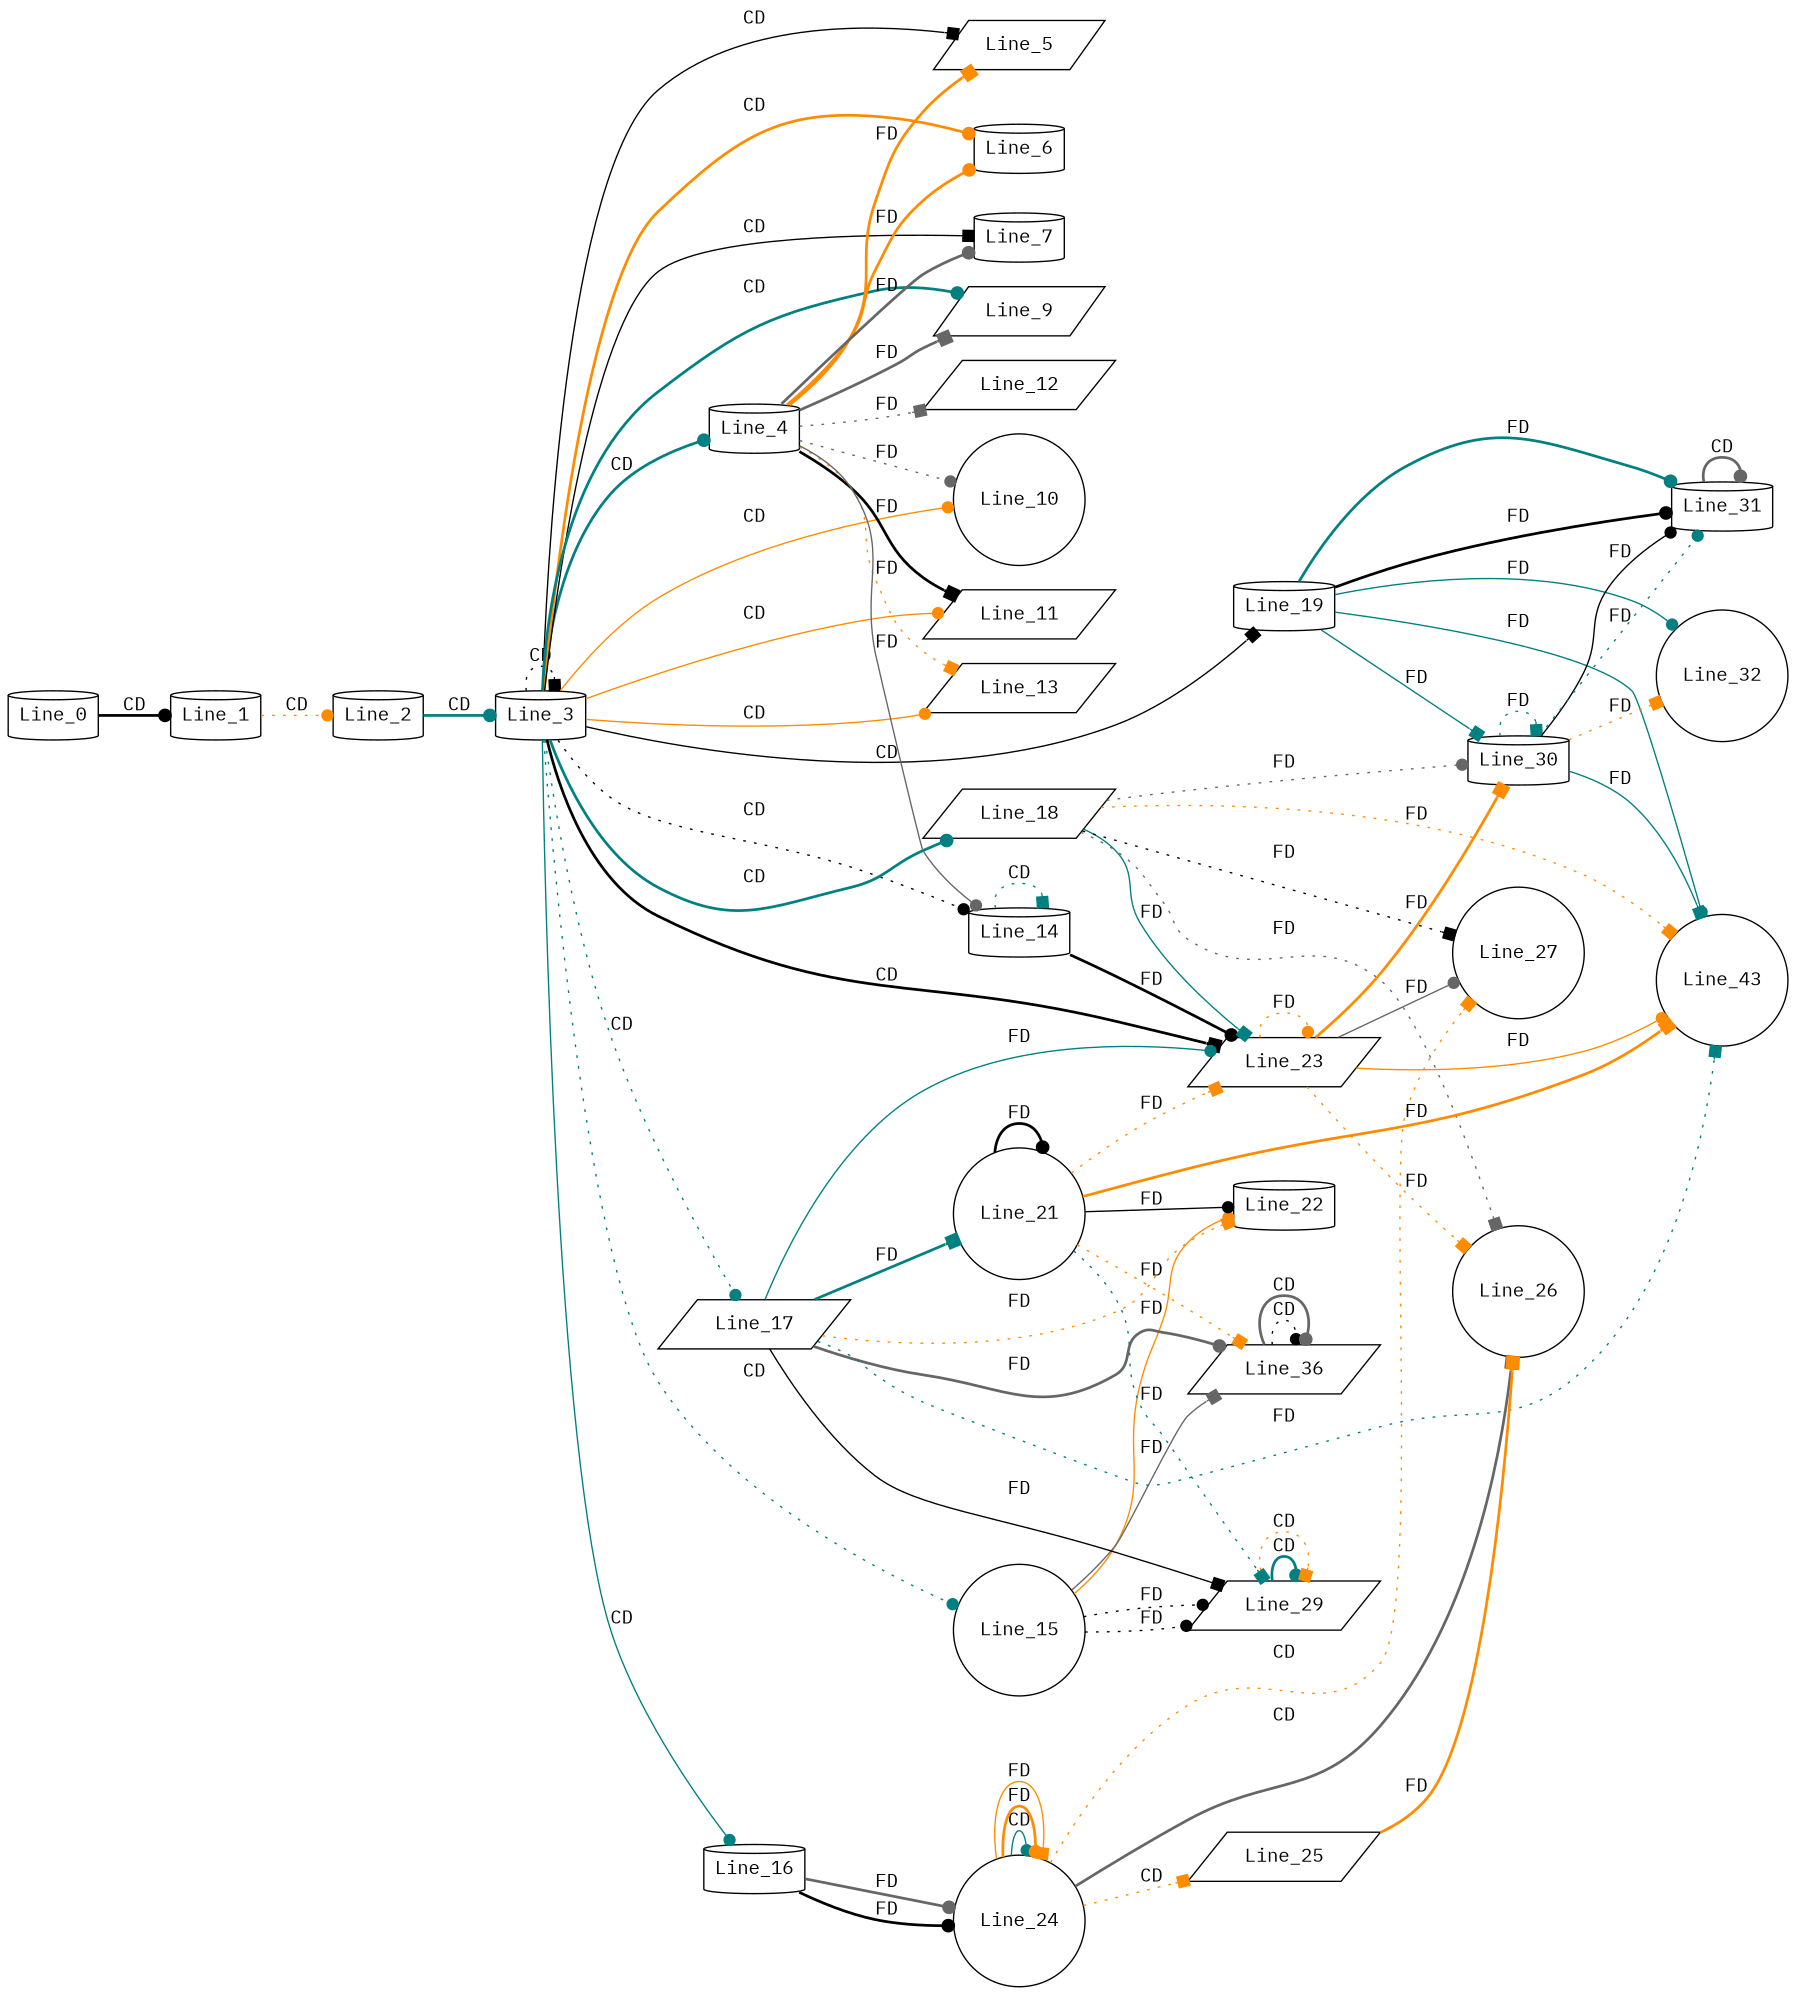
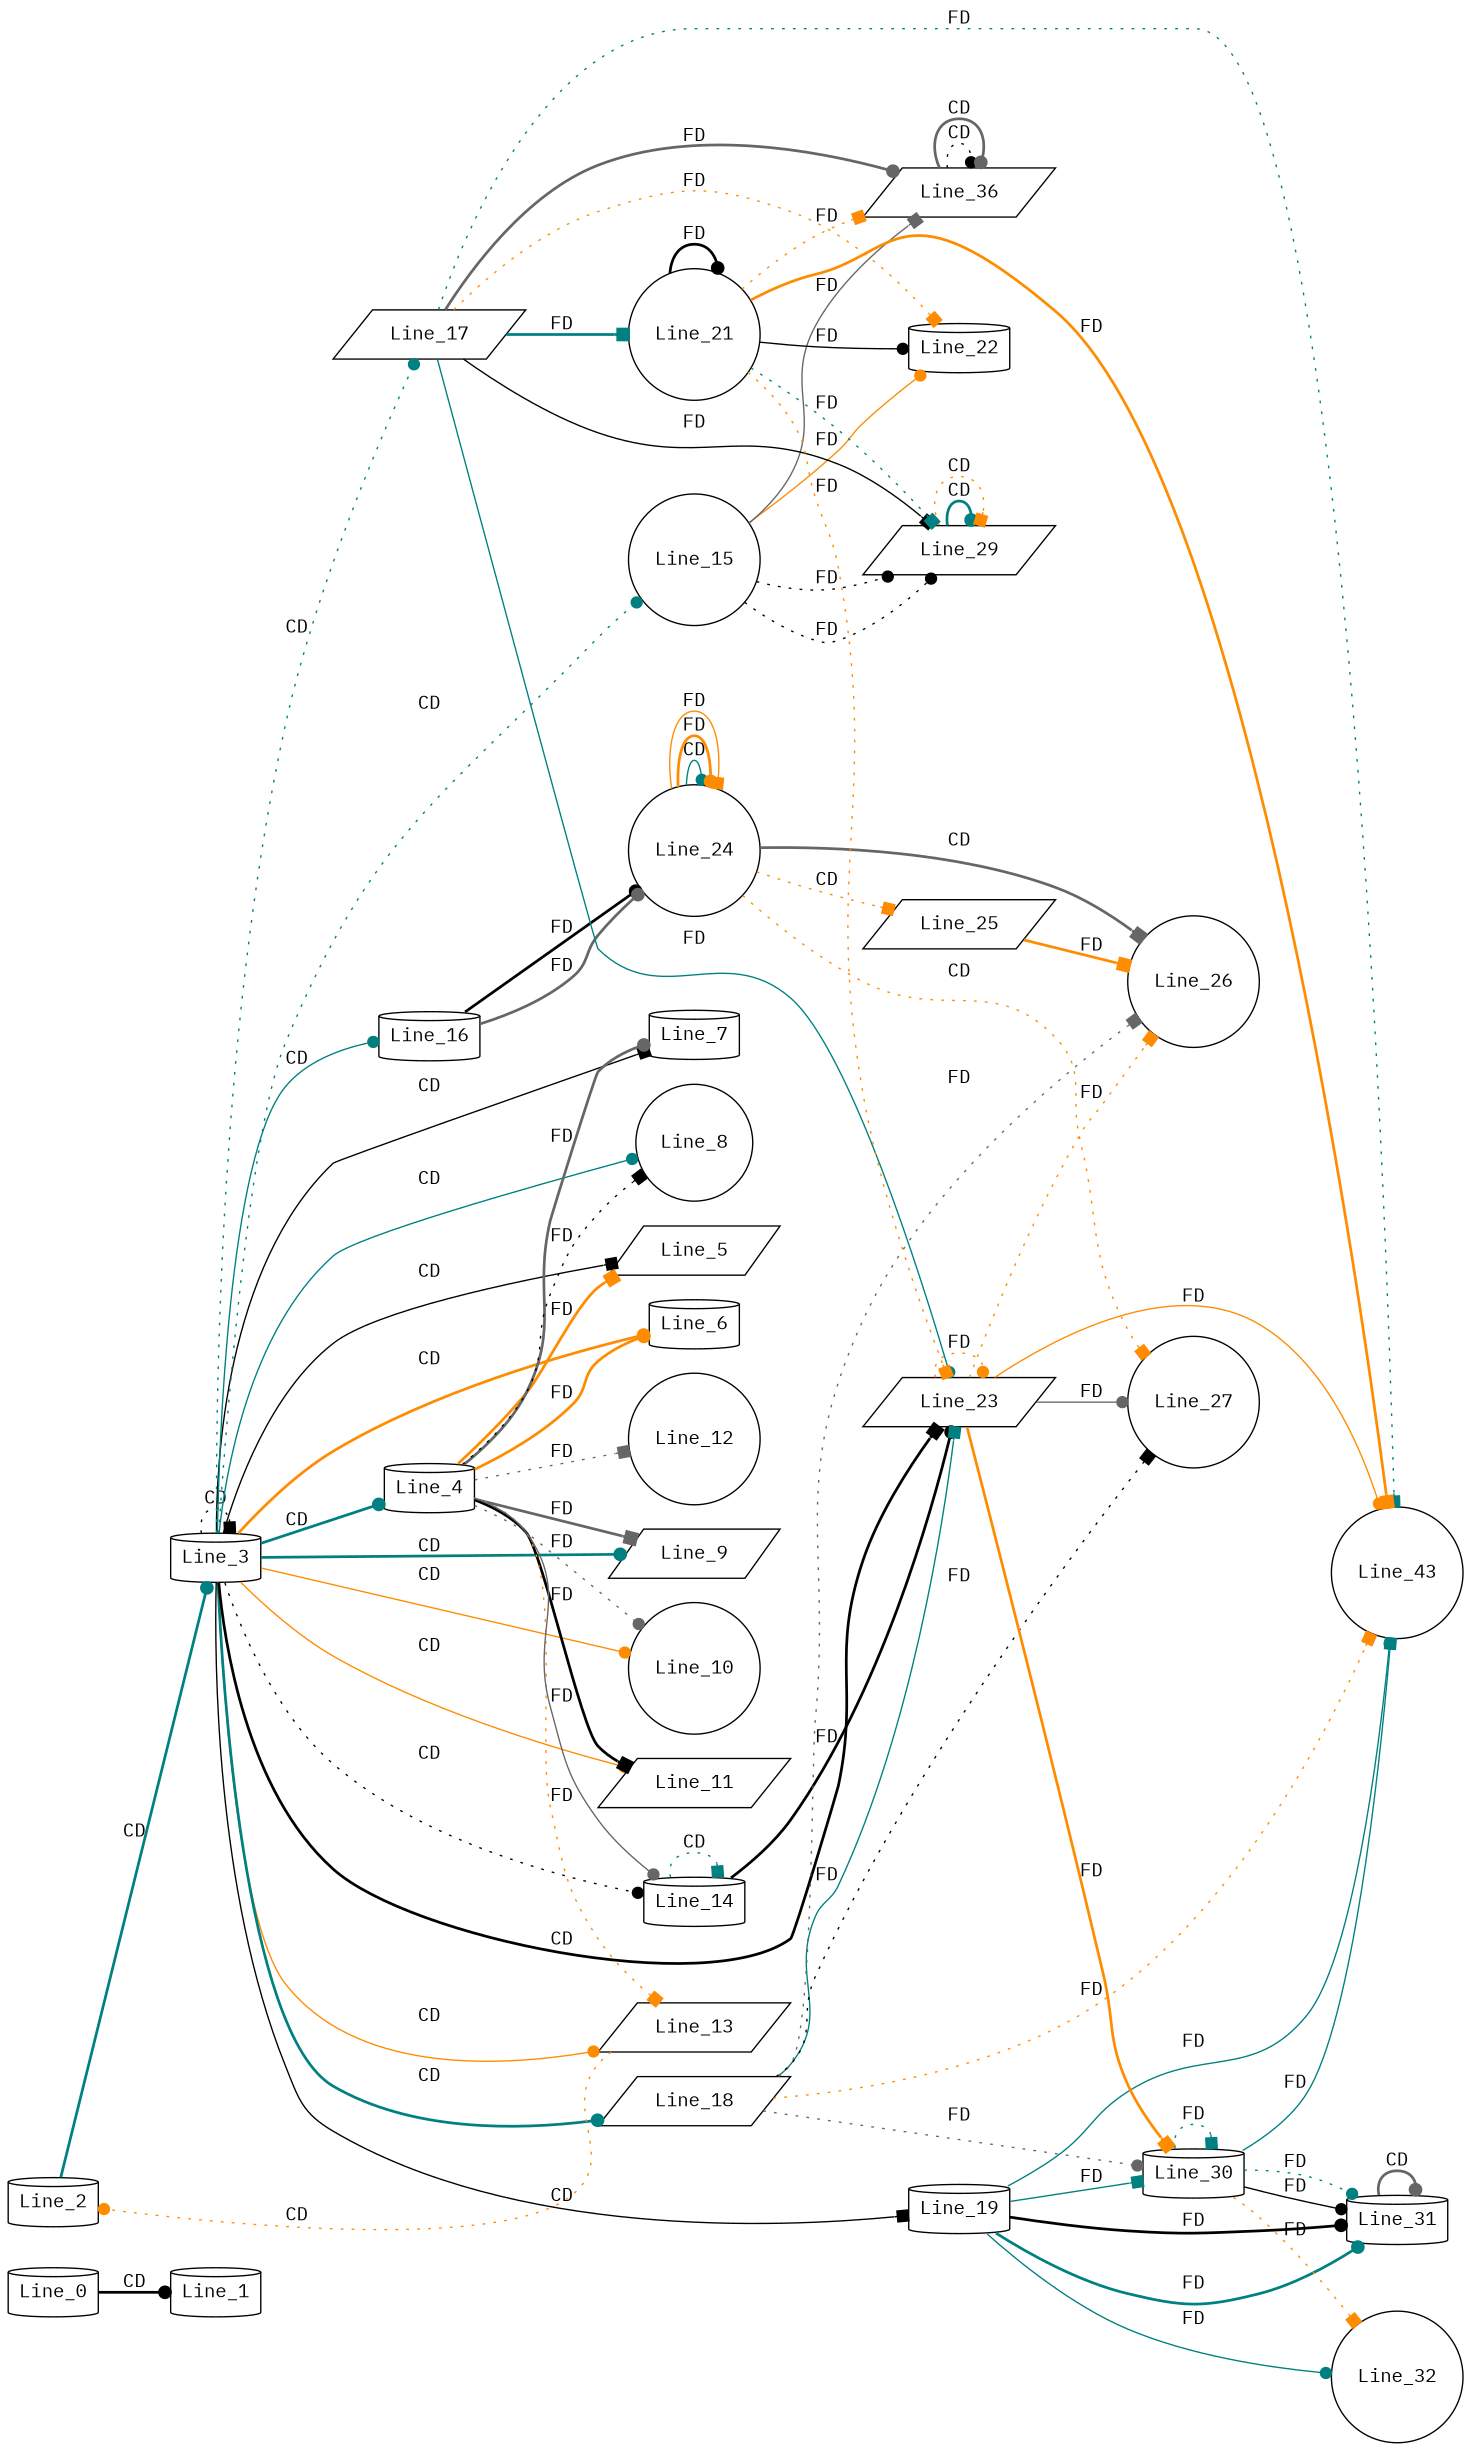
  digraph {
    fontname="IBM Plex Mono"
    rankdir=LR
    node [fontname="IBM Plex Mono" shape=cylinder]
    edge [arrowhead=dot color=darkorange fontname="IBM Plex Mono" style=dotted]
    Line_0
    Line_1
    Line_2
    Line_3
    Line_4
    Line_5 [shape=parallelogram]
    Line_6
    Line_7
+   Line_8 [shape=circle]
    Line_9 [shape=parallelogram]
    Line_10 [shape=circle]
    Line_11 [shape=parallelogram]
    Line_13 [shape=parallelogram]
    Line_14
    Line_15 [shape=circle]
    Line_16
    Line_17 [shape=parallelogram]
    Line_18 [shape=parallelogram]
    Line_19
    Line_23 [shape=parallelogram]
-   Line_12 [shape=parallelogram]
+   Line_12 [shape=circle]
    Line_22
    Line_29 [shape=parallelogram]
    Line_36 [shape=parallelogram]
    Line_24 [shape=circle]
    Line_21 [shape=circle]
    Line_43 [shape=circle]
    Line_26 [shape=circle]
    Line_27 [shape=circle]
    Line_30
    Line_31
    Line_32 [shape=circle]
    Line_25 [shape=parallelogram]
    Line_0 -> Line_1 [color=black label=CD style=bold]
-   Line_1 -> Line_2 [label=CD]
+   Line_13 -> Line_2 [label=CD]
    Line_2 -> Line_3 [color=teal label=CD style=bold]
    Line_3 -> Line_3 [arrowhead=box color=black label=CD]
    Line_3 -> Line_4 [color=teal label=CD style=bold]
    Line_3 -> Line_5 [arrowhead=box color=black label=CD style=solid]
    Line_3 -> Line_6 [label=CD style=bold]
    Line_3 -> Line_7 [arrowhead=box color=black label=CD style=solid]
+   Line_3 -> Line_8 [color=teal label=CD style=solid]
    Line_3 -> Line_9 [color=teal label=CD style=bold]
    Line_3 -> Line_10 [label=CD style=solid]
    Line_3 -> Line_11 [label=CD style=solid]
    Line_3 -> Line_13 [label=CD style=solid]
    Line_3 -> Line_14 [color=black label=CD]
    Line_3 -> Line_15 [color=teal label=CD]
    Line_3 -> Line_16 [color=teal label=CD style=solid]
    Line_3 -> Line_17 [color=teal label=CD]
    Line_3 -> Line_18 [color=teal label=CD style=bold]
    Line_3 -> Line_19 [arrowhead=box color=black label=CD style=solid]
    Line_3 -> Line_23 [arrowhead=box color=black label=CD style=bold]
    Line_4 -> Line_5 [arrowhead=box label=FD style=bold]
    Line_4 -> Line_6 [label=FD style=bold]
    Line_4 -> Line_7 [color=gray40 label=FD style=bold]
+   Line_4 -> Line_8 [arrowhead=box color=black label=FD]
    Line_4 -> Line_9 [arrowhead=box color=gray40 label=FD style=bold]
    Line_4 -> Line_10 [color=gray40 label=FD]
    Line_4 -> Line_11 [arrowhead=box color=black label=FD style=bold]
    Line_4 -> Line_13 [arrowhead=box label=FD]
    Line_4 -> Line_14 [color=gray40 label=FD style=solid]
    Line_4 -> Line_12 [arrowhead=box color=gray40 label=FD]
    Line_14 -> Line_14 [arrowhead=box color=teal label=CD]
    Line_14 -> Line_23 [color=black label=FD style=bold]
    Line_15 -> Line_22 [label=FD style=solid]
    Line_15 -> Line_29 [color=black label=FD]
    Line_15 -> Line_29 [color=black label=FD]
    Line_15 -> Line_36 [arrowhead=box color=gray40 label=FD style=solid]
    Line_16 -> Line_24 [color=black label=FD style=bold]
    Line_16 -> Line_24 [color=gray40 label=FD style=bold]
    Line_17 -> Line_23 [color=teal label=FD style=solid]
    Line_17 -> Line_22 [arrowhead=box label=FD]
    Line_17 -> Line_29 [arrowhead=box color=black label=FD style=solid]
    Line_17 -> Line_36 [color=gray40 label=FD style=bold]
    Line_17 -> Line_21 [arrowhead=box color=teal label=FD style=bold]
    Line_17 -> Line_43 [arrowhead=box color=teal label=FD]
    Line_18 -> Line_23 [arrowhead=box color=teal label=FD style=solid]
    Line_18 -> Line_43 [arrowhead=box label=FD]
    Line_18 -> Line_26 [arrowhead=box color=gray40 label=FD]
    Line_18 -> Line_27 [arrowhead=box color=black label=FD]
    Line_18 -> Line_30 [color=gray40 label=FD]
    Line_19 -> Line_43 [color=teal label=FD style=solid]
    Line_19 -> Line_30 [arrowhead=box color=teal label=FD style=solid]
    Line_19 -> Line_31 [color=teal label=FD style=bold]
    Line_19 -> Line_31 [color=black label=FD style=bold]
    Line_19 -> Line_32 [color=teal label=FD style=solid]
    Line_23 -> Line_23 [label=FD]
    Line_23 -> Line_43 [label=FD style=solid]
    Line_23 -> Line_26 [arrowhead=box label=FD]
    Line_23 -> Line_27 [color=gray40 label=FD style=solid]
    Line_23 -> Line_30 [arrowhead=box label=FD style=bold]
    Line_29 -> Line_29 [color=teal label=CD style=bold]
    Line_29 -> Line_29 [arrowhead=box label=CD]
    Line_36 -> Line_36 [color=black label=CD]
    Line_36 -> Line_36 [color=gray40 label=CD style=bold]
    Line_24 -> Line_24 [color=teal label=CD style=solid]
    Line_24 -> Line_24 [label=FD style=bold]
    Line_24 -> Line_24 [arrowhead=box label=FD style=solid]
    Line_24 -> Line_26 [arrowhead=box color=gray40 label=CD style=bold]
    Line_24 -> Line_27 [arrowhead=box label=CD]
    Line_24 -> Line_25 [arrowhead=box label=CD]
    Line_21 -> Line_23 [arrowhead=box label=FD]
    Line_21 -> Line_22 [color=black label=FD style=solid]
    Line_21 -> Line_29 [arrowhead=box color=teal label=FD]
    Line_21 -> Line_36 [arrowhead=box label=FD]
    Line_21 -> Line_21 [color=black label=FD style=bold]
    Line_21 -> Line_43 [arrowhead=box label=FD style=bold]
    Line_30 -> Line_43 [arrowhead=box color=teal label=FD style=solid]
    Line_30 -> Line_30 [arrowhead=box color=teal label=FD]
    Line_30 -> Line_31 [color=black label=FD style=solid]
    Line_30 -> Line_31 [color=teal label=FD]
    Line_30 -> Line_32 [arrowhead=box label=FD]
    Line_31 -> Line_31 [color=gray40 label=CD style=bold]
    Line_25 -> Line_26 [arrowhead=box label=FD style=bold]
  }
